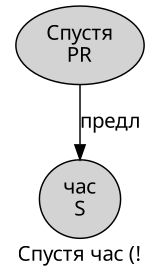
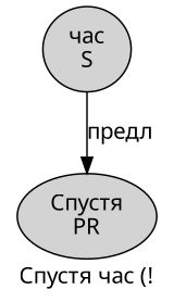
  digraph {
    label="Спустя час (!"
    fontname="Noto Sans"
    node [fillcolor=lightgray penwidth=1 shape=ellipse style=filled fontname="Noto Sans"]
    n1 [label="Спустя\nPR"]
    n2 [label="час\nS"]
-   n1 -> n2 [label="предл" fontname="Noto Sans"]
+   n2 -> n1 [label="предл" fontname="Noto Sans"]
  }
